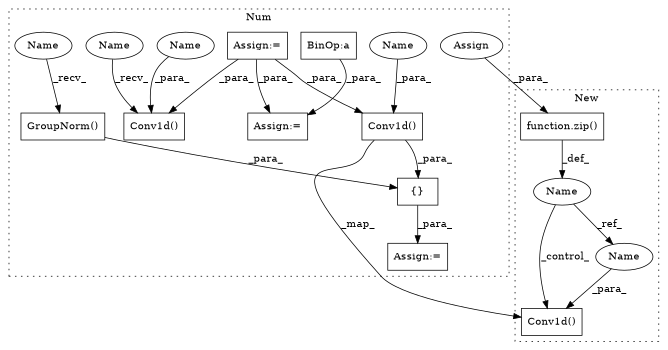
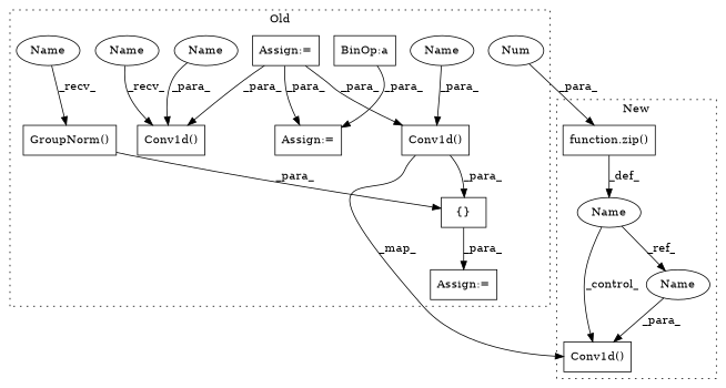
  digraph {
    node [a=87 l=4 shape=box]
    n1 [a=75 l="10,21" label="Conv1d()" s="13006,13033"]
    n2 [a=75 l="10,21" label="Conv1d()" s="12818,12841"]
    n3 [a=75 l="13,1" label="GroupNorm()" s="12881,12898"]
    n4 [a=59 l="19,0" label="{}" s="12799,12970"]
-   n5 [a=76 l=1 label=Assign s=12894 shape=ellipse]
+   n5 [a=76 l=1 label=Num s=12894 shape=ellipse]
    n6 [a=68 label="Assign:=" s=12795]
    n7 [a=68 l=3 label="Assign:=" s=12701]
    n8 [a=68 label="Assign:=" s=12718]
    n9 [a=82 l=1 label="BinOp:a" s=12731]
    n10 [l=7 label=Name s=13026 shape=ellipse]
    n11 [l=7 label=Name s=12834 shape=ellipse]
    n12 [l=2 label=Name s=13006 shape=ellipse]
    n13 [l=2 label=Name s=12881 shape=ellipse]
    n14 [a=75 l="4,1" label="function.zip()" s="4360,4394"]
    n15 [a=75 l="10,18" label="Conv1d()" s="4435,4462"]
    n16 [label=Name s=4352 shape=ellipse]
    n17 [label=Name s=4458 shape=ellipse]
    subgraph cluster_1 {
-     label=Num
+     label=Old
      style=dotted
      n1
      n2
      n3
      n4
      n5
      n6
      n7
      n8
      n9
      n10
      n11
      n12
      n13
    }
    subgraph cluster_2 {
      label=New
      style=dotted
      n14
      n15
      n16
      n17
    }
    n2 -> n4 [label=_para_]
    n2 -> n15 [label=_map_]
    n3 -> n4 [label=_para_]
    n4 -> n6 [label=_para_]
    n5 -> n14 [label=_para_]
    n7 -> n1 [label=_para_]
    n7 -> n2 [label=_para_]
    n7 -> n8 [label=_para_]
    n9 -> n8 [label=_para_]
    n10 -> n1 [label=_para_]
    n11 -> n2 [label=_para_]
    n12 -> n1 [label=_recv_]
    n13 -> n3 [label=_recv_]
    n14 -> n16 [label=_def_]
    n16 -> n15 [label=_control_]
    n16 -> n17 [label=_ref_]
    n17 -> n15 [label=_para_]
  }
